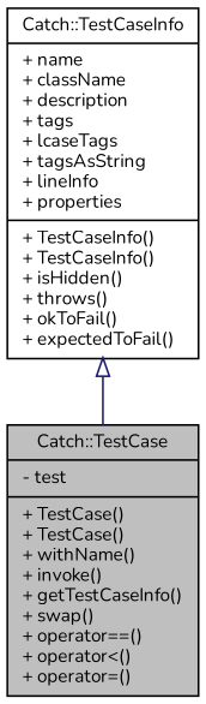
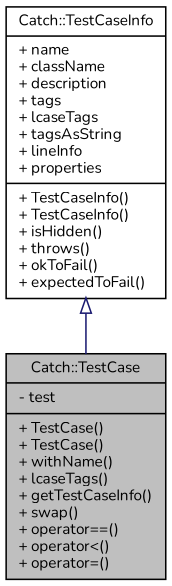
  digraph {
    fontname=Nunito
    node [color=black fontname=Nunito fontsize=10 shape=record style=filled]
-   n1 [fillcolor=grey75 fontcolor=black height=0.2 label="{Catch::TestCase\n|- test\l|+ TestCase()\l+ TestCase()\l+ withName()\l+ invoke()\l+ getTestCaseInfo()\l+ swap()\l+ operator==()\l+ operator\<()\l+ operator=()\l}" width=0.4]
+   n1 [fillcolor=grey75 fontcolor=black height=0.2 label="{Catch::TestCase\n|- test\l|+ TestCase()\l+ TestCase()\l+ withName()\l+ lcaseTags()\l+ getTestCaseInfo()\l+ swap()\l+ operator==()\l+ operator\<()\l+ operator=()\l}" width=0.4]
    n2 [fillcolor=white height=0.2 label="{Catch::TestCaseInfo\n|+ name\l+ className\l+ description\l+ tags\l+ lcaseTags\l+ tagsAsString\l+ lineInfo\l+ properties\l|+ TestCaseInfo()\l+ TestCaseInfo()\l+ isHidden()\l+ throws()\l+ okToFail()\l+ expectedToFail()\l}" width=0.4]
    n2 -> n1 [arrowtail=onormal color=midnightblue dir=back fontname=Nunito fontsize=10 labelfontname=Helvetica labelfontsize=10 style=solid]
  }
